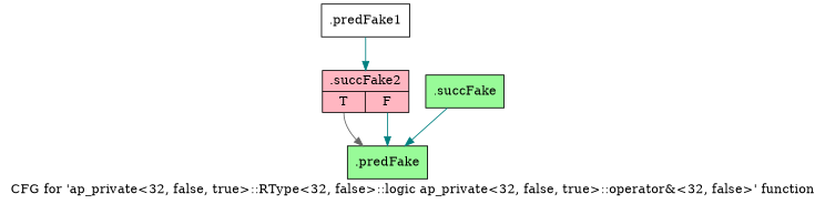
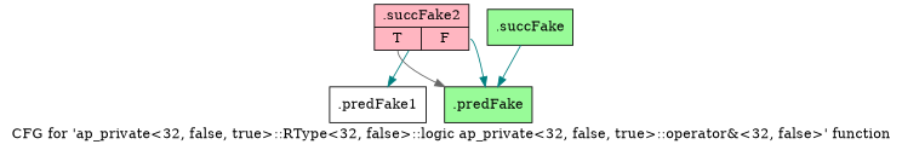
  digraph {
    label="CFG for 'ap_private\<32, false, true\>::RType\<32, false\>::logic ap_private\<32, false, true\>::operator&\<32, false\>' function"
    node [fillcolor=palegreen shape=record style=filled filename="/mnt/xilinx/Vitis_HLS/2021.2/include/etc/ap_private.h" linenumber=2025]
    edge [color=teal execusionnum=900 filename="/mnt/xilinx/Vitis_HLS/2021.2/include/etc/ap_private.h"]
    n1 [fillcolor=white label="{.predFake1}" filename="" linenumber=""]
    n2 [fillcolor=lightpink label="{.succFake2|{<s0>T|<s1>F}}" linenumber=2021]
    n3 [label="{.predFake}"]
    n4 [label="{.succFake}"]
-   n1 -> n2
+   n2 -> n1
    n2 -> n3 [color=gray40 tailport=s0 execusionnum="" filename=""]
    n2 -> n3 [tailport=s1]
    n4 -> n3 [execusionnum=1800]
  }
